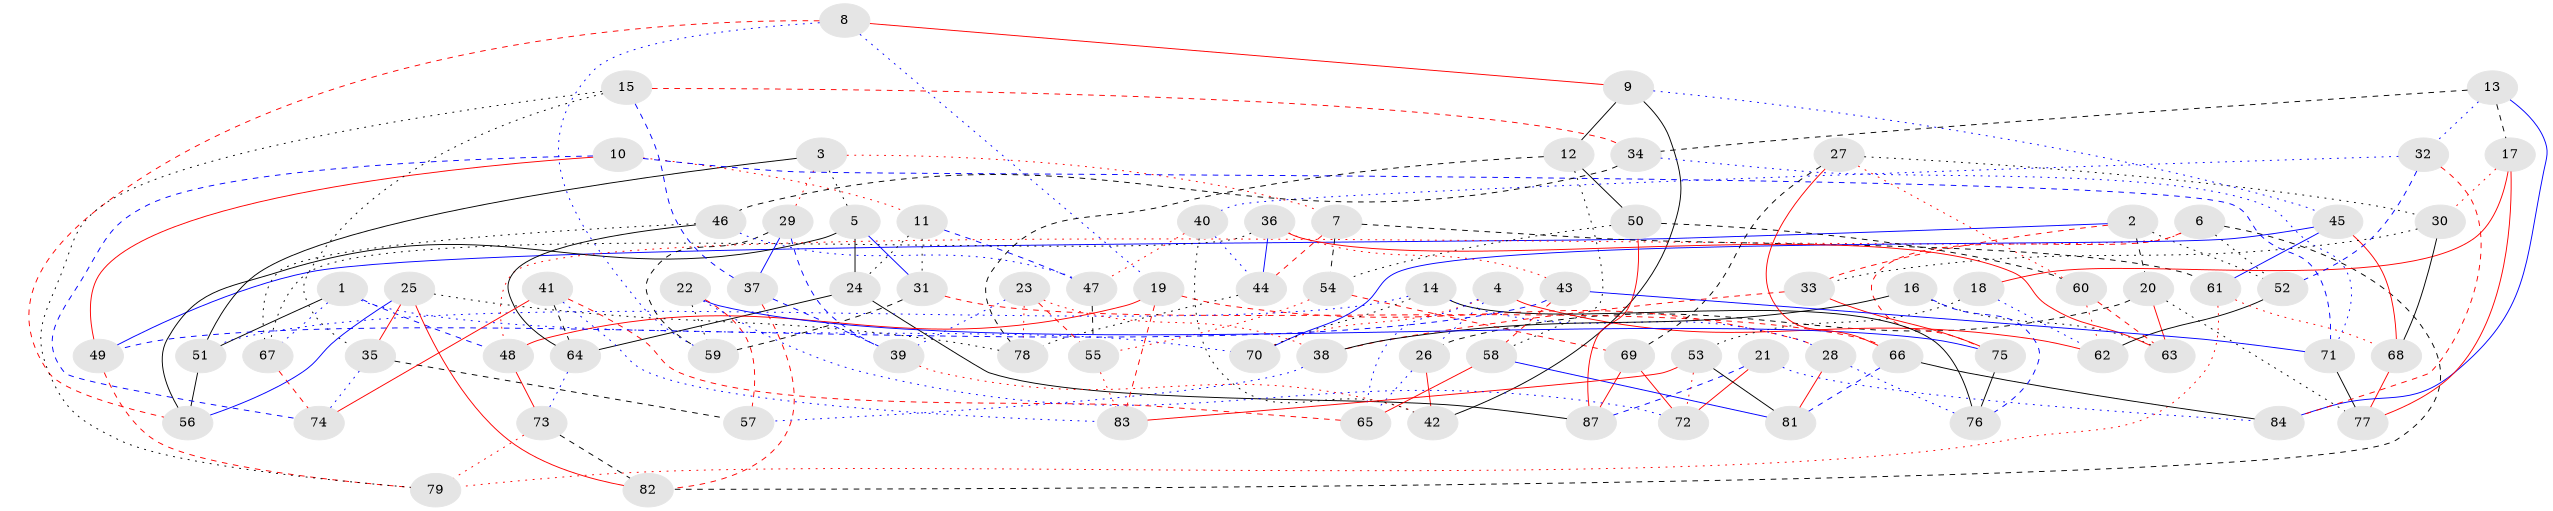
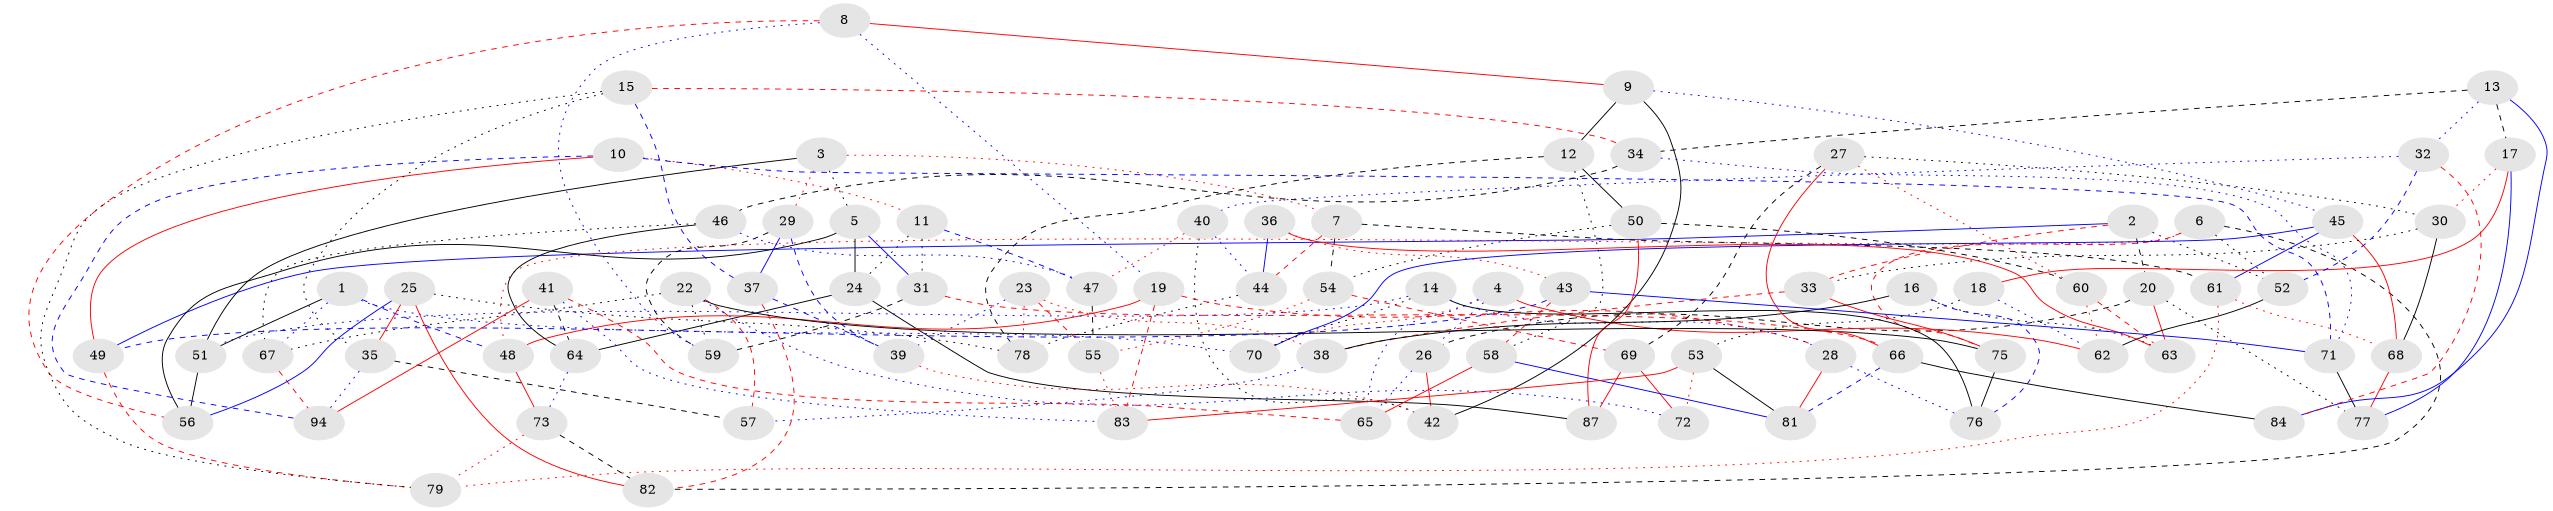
  graph {
    node [color=gray90 style=filled]
    edge [color=red style=dotted]
    1
    48
    51
    67
    70
    73
    56
-   74
+   74 [label=94]
    2
    20
    33
    49
    52
    26
    63
    77
    75
    38
    79
    62
    3
    5
    7
    29
    24
    31
    44
    54
    61
    59
    37
    39
    4
    65
    42
    n36 [label=87]
    64
    66
    6
    82
    76
    78
    55
    69
    68
    8
    9
    19
    12
    45
    28
    83
    50
    58
    10
    11
    71
    47
    60
    81
    13
    17
    32
    34
    84
    18
    30
    40
    46
    14
    15
    35
    57
    16
-   21
    72
    53
    22
    23
    25
    27
    36
    43
    41
    1 -- 48 [color=blue style=dashed]
    1 -- 51 [color=black style=solid]
    1 -- 67 [color=blue]
    1 -- 70 [color=blue]
    48 -- 73 [style=solid]
    51 -- 56 [color=black style=solid]
    67 -- 74 [style=dashed]
    73 -- 79
    73 -- 82 [color=black style=dashed]
    2 -- 20 [color=black style=dashed]
    2 -- 33 [style=dashed]
    2 -- 49 [color=blue style=solid]
    2 -- 52 [color=black]
    20 -- 26 [color=black style=dashed]
    20 -- 63 [style=solid]
    20 -- 77 [color=black]
    33 -- 75 [style=solid]
    33 -- 38 [style=dashed]
    49 -- 79 [style=dashed]
    52 -- 62 [color=black style=solid]
    26 -- 65 [color=blue]
    26 -- 42 [style=solid]
    75 -- 76 [color=black style=solid]
    38 -- 57 [color=blue]
    3 -- 51 [color=black style=solid]
    3 -- 5 [color=black]
    3 -- 7
    3 -- 29
    5 -- 56 [color=black style=solid]
    5 -- 24 [color=black style=solid]
    5 -- 31 [color=blue style=solid]
    7 -- 44 [style=dashed]
    7 -- 54 [color=black style=dashed]
    7 -- 61 [color=black style=dashed]
    29 -- 59 [color=black style=dashed]
    29 -- 37 [color=blue style=solid]
    29 -- 39 [color=blue style=dashed]
    24 -- n36 [color=black style=solid]
    24 -- 64 [color=black style=solid]
    31 -- 59 [color=black style=dashed]
    31 -- 66 [style=dashed]
    44 -- 78 [color=black]
    54 -- 55
    54 -- 69 [style=dashed]
    61 -- 79
    61 -- 68
    37 -- 39 [color=blue style=dashed]
    37 -- 82 [style=dashed]
    39 -- 42
    4 -- 70
    4 -- 26 [color=blue]
    4 -- 62 [style=solid]
    4 -- 65 [color=blue]
    64 -- 73 [color=blue]
    66 -- 81 [color=blue style=dashed]
    66 -- 84 [color=black style=solid]
    6 -- 48
    6 -- 52 [color=black]
    6 -- 75 [style=dashed]
    6 -- 82 [color=black style=dashed]
    55 -- 83
    69 -- n36 [style=solid]
    69 -- 72 [style=solid]
    68 -- 77 [style=solid]
    8 -- 56 [style=dashed]
    8 -- 59 [color=blue]
    8 -- 9 [style=solid]
    8 -- 19 [color=blue]
    9 -- 42 [color=black style=solid]
    9 -- 12 [color=black style=solid]
    9 -- 45 [color=blue]
    19 -- 48 [style=solid]
    19 -- 28 [style=dashed]
    19 -- 83 [style=dashed]
    12 -- 78 [color=black style=dashed]
    12 -- 50 [color=black style=solid]
    12 -- 58 [color=black]
    45 -- 70 [color=blue style=solid]
    45 -- 61 [color=blue style=solid]
    45 -- 68 [style=solid]
    28 -- 76 [color=blue]
    28 -- 81 [style=solid]
    50 -- 54 [color=black]
    50 -- n36 [style=solid]
    50 -- 60 [color=black style=dashed]
    58 -- 65 [style=solid]
    58 -- 81 [color=blue style=solid]
    10 -- 74 [color=blue style=dashed]
    10 -- 49 [style=solid]
    10 -- 11
    10 -- 71 [color=blue style=dashed]
    11 -- 24 [color=black]
    11 -- 31 [color=black]
    11 -- 47 [color=blue style=dashed]
    71 -- 77 [color=black style=solid]
    47 -- 55 [color=black style=dashed]
    60 -- 63 [style=dashed]
    60 -- 62
    13 -- 17 [color=black style=dashed]
    13 -- 32 [color=blue]
    13 -- 34 [color=black style=dashed]
    13 -- 84 [color=blue style=solid]
-   17 -- 77 [style=solid]
+   17 -- 77 [color=blue style=solid]
    17 -- 18 [style=solid]
    17 -- 30
    32 -- 52 [color=blue style=dashed]
    32 -- 84 [style=dashed]
    32 -- 40 [color=blue]
    34 -- 71 [color=blue]
    34 -- 46 [color=black style=dashed]
    18 -- 62 [color=blue]
    18 -- 53 [color=black]
    30 -- 33 [color=black]
    30 -- 68 [color=black style=solid]
    40 -- 44 [color=blue]
    40 -- 42 [color=black]
    40 -- 47
    46 -- 67 [color=black]
    46 -- 64 [color=black style=solid]
    46 -- 47 [color=blue]
    14 -- 51 [color=blue]
    14 -- 70 [color=black]
    14 -- 76 [color=black style=solid]
    14 -- 28 [color=blue]
    15 -- 79 [color=black]
    15 -- 37 [color=blue style=dashed]
    15 -- 34 [style=dashed]
    15 -- 35 [color=black]
    35 -- 74 [color=blue]
    35 -- 57 [color=black style=dashed]
    16 -- 63 [color=black]
    16 -- 38 [color=black style=solid]
    16 -- 76 [color=blue style=dashed]
-   21 -- n36 [color=blue style=dashed]
-   21 -- 84 [color=blue]
-   21 -- 72 [style=solid]
    53 -- 83 [style=solid]
    53 -- 81 [color=black style=solid]
    53 -- 72
-   22 -- 75 [color=blue style=solid]
+   22 -- 75 [color=black style=solid]
    22 -- 59 [color=black]
    22 -- 57 [style=dashed]
    22 -- 72 [color=blue]
    23 -- 38
    23 -- 39 [color=blue]
    23 -- 78
    23 -- 55 [style=dashed]
    25 -- 56 [color=blue style=solid]
    25 -- 82 [style=solid]
    25 -- 78 [color=black]
    25 -- 35 [style=solid]
    27 -- 66 [style=solid]
    27 -- 69 [color=black style=dashed]
    27 -- 60
    27 -- 30 [color=black]
-   36 -- 67 [color=black]
+   22 -- 67 [color=black]
    36 -- 63 [style=solid]
    36 -- 44 [color=blue style=solid]
    36 -- 43
    43 -- 49 [color=blue style=dashed]
    43 -- 58 [style=dashed]
    43 -- 71 [color=blue style=solid]
    41 -- 74 [style=solid]
    41 -- 65 [style=dashed]
    41 -- 64 [color=black style=dashed]
    41 -- 83 [color=blue]
  }
